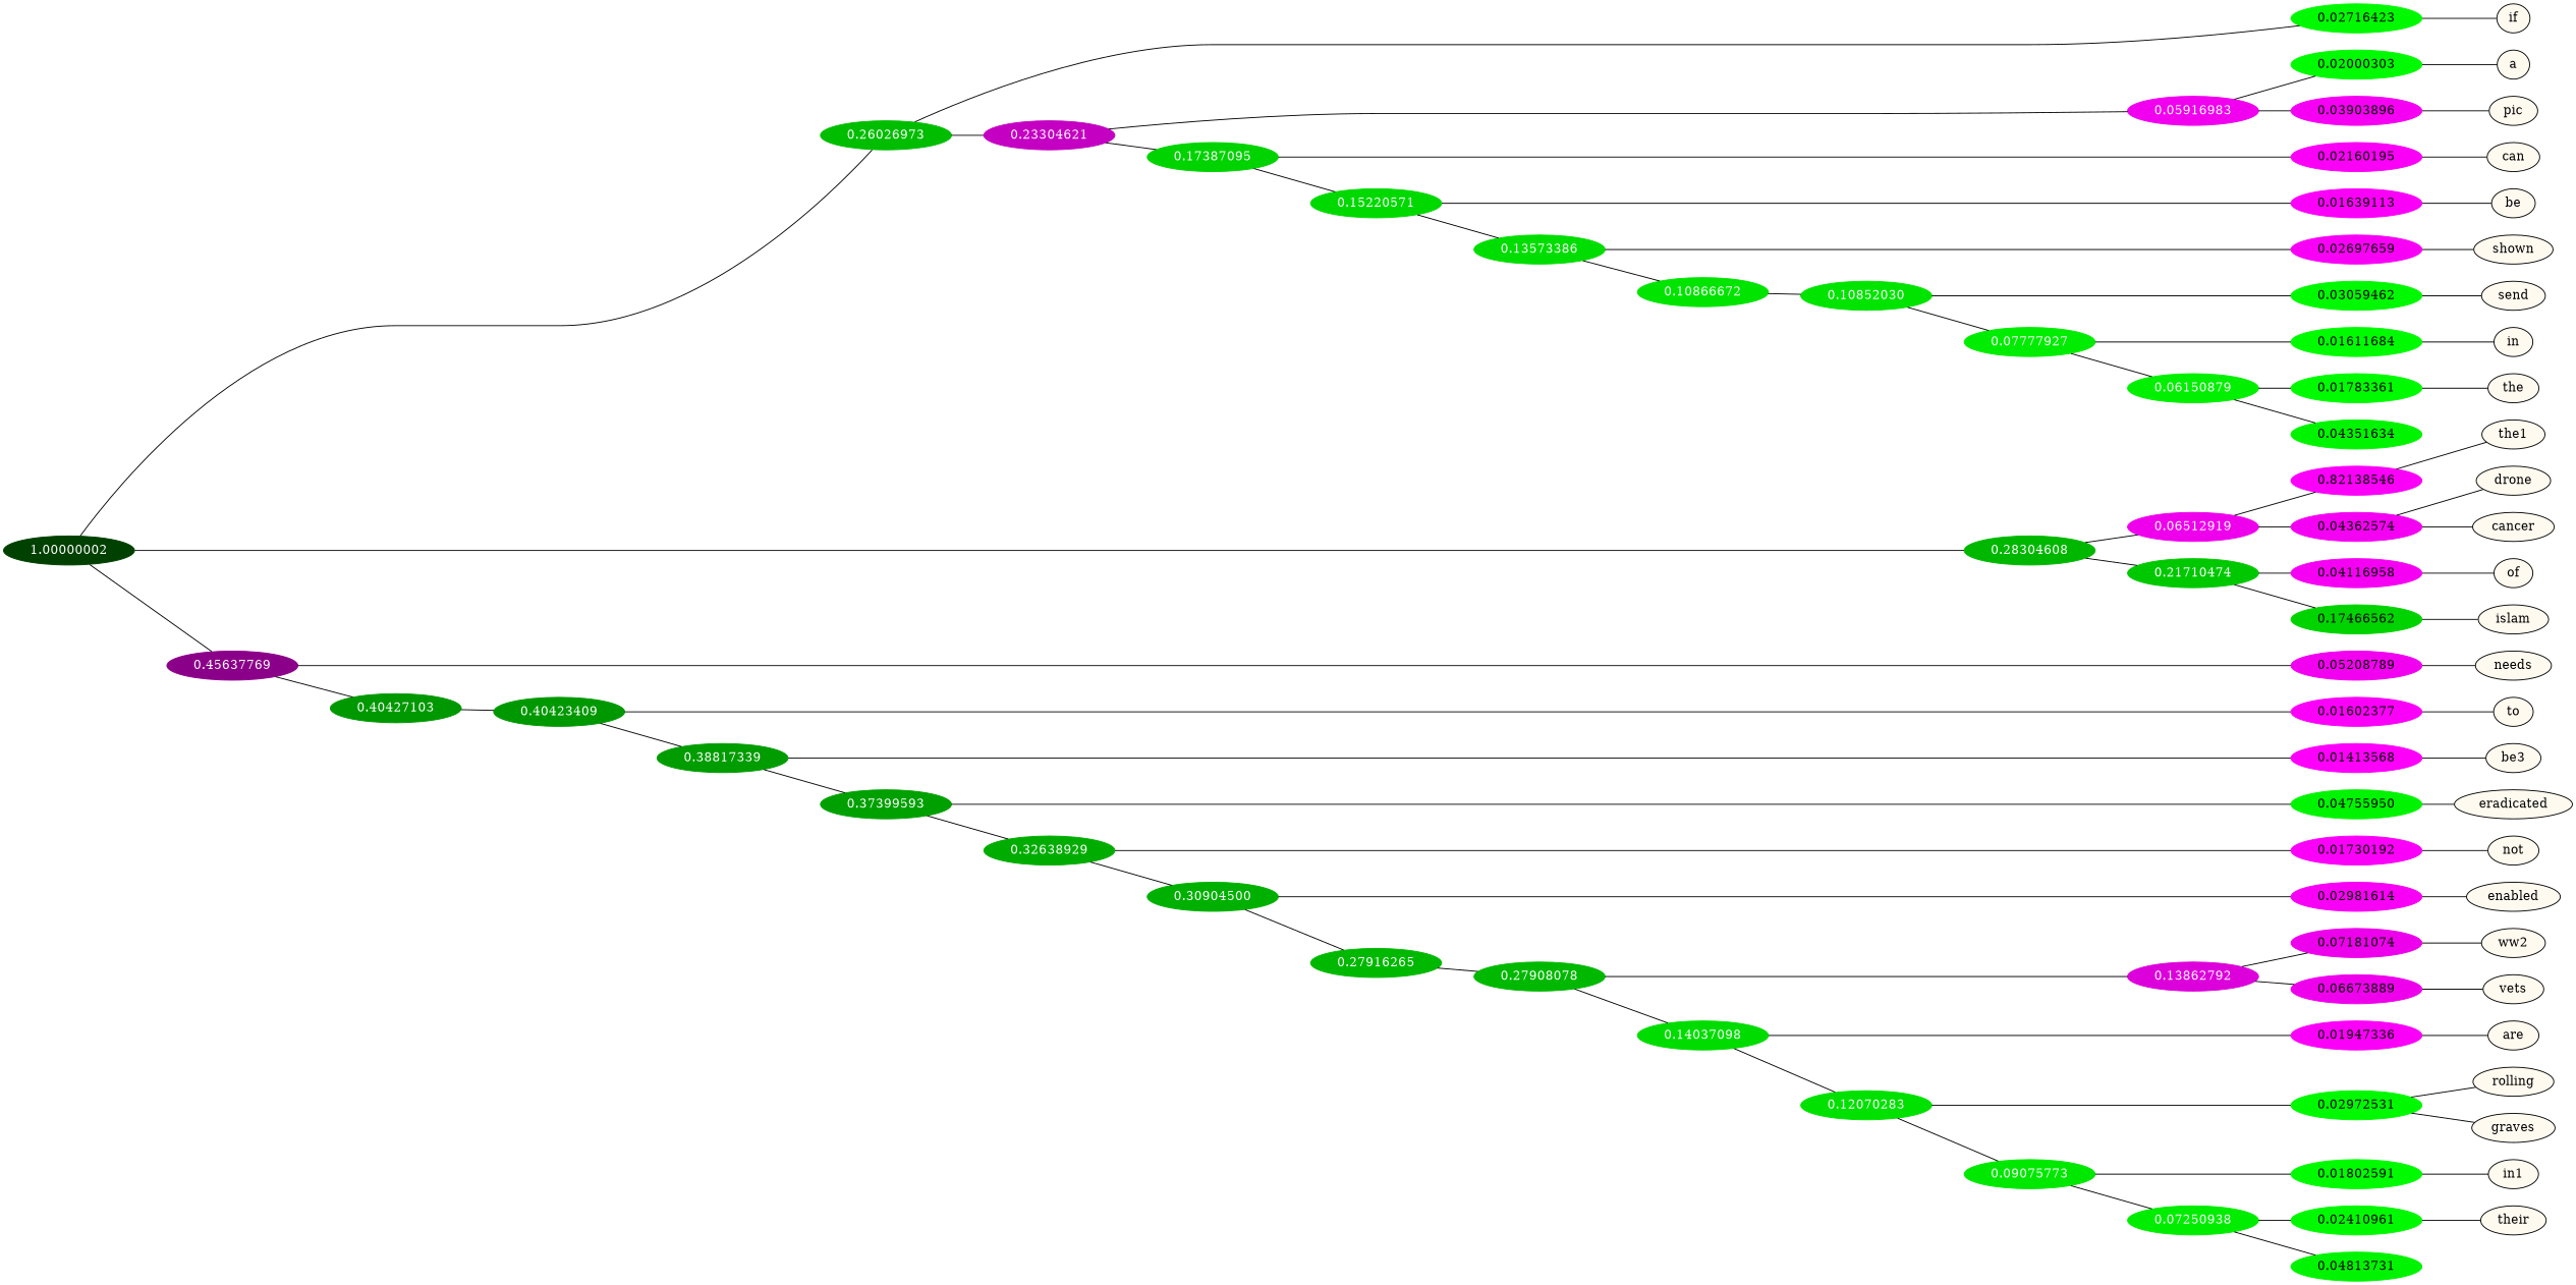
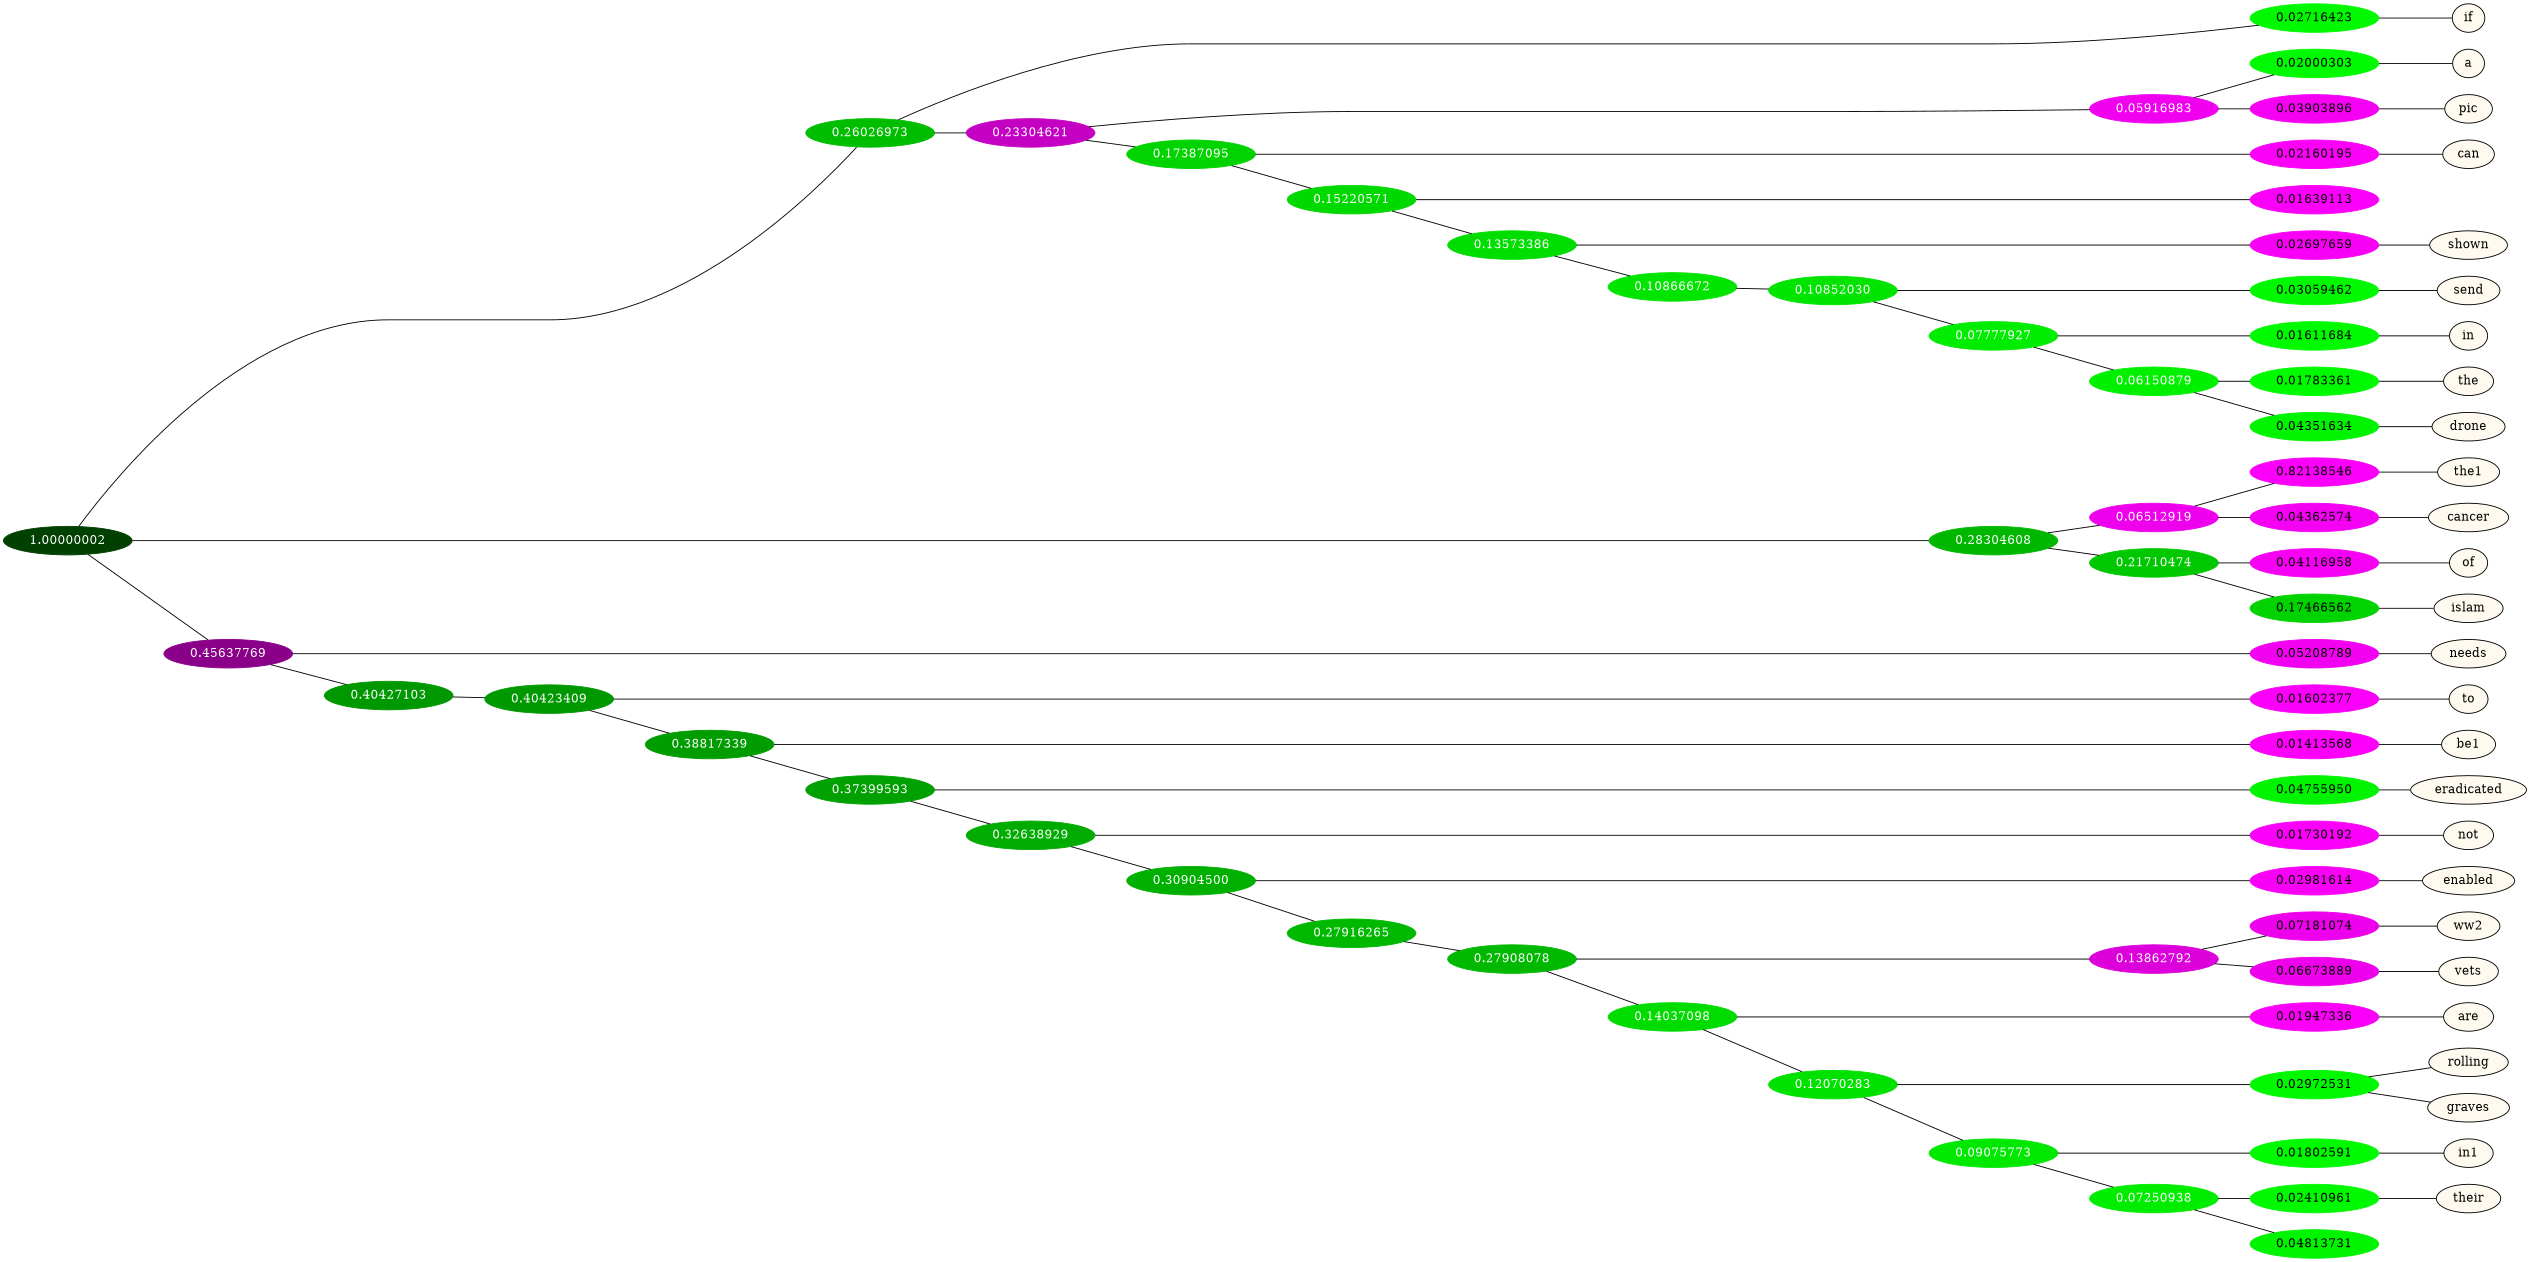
  graph {
    rankdir=LR
    node [color=black format=png nodesep=0.001 ordering=out overlap_scaling=0.01 ranksep=0.001 style=filled fontcolor=grey99]
    n1 [fillcolor=floralwhite height=0.15 label=if style="filled,solid" width=0.15 fontcolor=""]
    n2 [fillcolor=floralwhite height=0.15 label=a style="filled,solid" width=0.15 fontcolor=""]
    n3 [fillcolor=floralwhite height=0.15 label=pic style="filled,solid" width=0.15 fontcolor=""]
    n4 [fillcolor=floralwhite height=0.15 label=can style="filled,solid" width=0.15 fontcolor=""]
-   n5 [fillcolor=floralwhite height=0.15 label=be style="filled,solid" width=0.15 fontcolor=""]
    n6 [fillcolor=floralwhite height=0.15 label=shown style="filled,solid" width=0.15 fontcolor=""]
    n7 [fillcolor=floralwhite height=0.15 label=send style="filled,solid" width=0.15 fontcolor=""]
    n8 [fillcolor=floralwhite height=0.15 label=in style="filled,solid" width=0.15 fontcolor=""]
    n9 [fillcolor=floralwhite height=0.15 label=the style="filled,solid" width=0.15 fontcolor=""]
    n10 [fillcolor=floralwhite height=0.15 label=drone style="filled,solid" width=0.15 fontcolor=""]
    n11 [fillcolor=floralwhite height=0.15 label=the1 style="filled,solid" width=0.15 fontcolor=""]
    n12 [fillcolor=floralwhite height=0.15 label=cancer style="filled,solid" width=0.15 fontcolor=""]
    n13 [fillcolor=floralwhite height=0.15 label=of style="filled,solid" width=0.15 fontcolor=""]
    n14 [fillcolor=floralwhite height=0.15 label=islam style="filled,solid" width=0.15 fontcolor=""]
    n15 [fillcolor=floralwhite height=0.15 label=needs style="filled,solid" width=0.15 fontcolor=""]
    n16 [fillcolor=floralwhite height=0.15 label=to style="filled,solid" width=0.15 fontcolor=""]
-   n17 [fillcolor=floralwhite height=0.15 label=be3 style="filled,solid" width=0.15 fontcolor=""]
+   n17 [fillcolor=floralwhite height=0.15 label=be1 style="filled,solid" width=0.15 fontcolor=""]
    n18 [fillcolor=floralwhite height=0.15 label=eradicated style="filled,solid" width=0.15 fontcolor=""]
    n19 [fillcolor=floralwhite height=0.15 label=not style="filled,solid" width=0.15 fontcolor=""]
    n20 [fillcolor=floralwhite height=0.15 label=enabled style="filled,solid" width=0.15 fontcolor=""]
    n21 [fillcolor=floralwhite height=0.15 label=ww2 style="filled,solid" width=0.15 fontcolor=""]
    n22 [fillcolor=floralwhite height=0.15 label=vets style="filled,solid" width=0.15 fontcolor=""]
    n23 [fillcolor=floralwhite height=0.15 label=are style="filled,solid" width=0.15 fontcolor=""]
    n24 [fillcolor=floralwhite height=0.15 label=rolling style="filled,solid" width=0.15 fontcolor=""]
    n25 [fillcolor=floralwhite height=0.15 label=in1 style="filled,solid" width=0.15 fontcolor=""]
    n26 [fillcolor=floralwhite height=0.15 label=their style="filled,solid" width=0.15 fontcolor=""]
    n27 [fillcolor=floralwhite height=0.15 label=graves style="filled,solid" width=0.15 fontcolor=""]
    n28 [color="0.334 1.000 0.973" fontcolor=black height=0.15 label=0.02716423 width=0.15]
    n29 [color="0.334 1.000 0.980" fontcolor=black height=0.15 label=0.02000303 width=0.15]
    n30 [color="0.835 1.000 0.961" fontcolor=black height=0.15 label=0.03903896 width=0.15]
    n31 [color="0.835 1.000 0.978" fontcolor=black height=0.15 label=0.02160195 width=0.15]
    n32 [color="0.835 1.000 0.984" fontcolor=black height=0.15 label=0.01639113 width=0.15]
    n33 [color="0.835 1.000 0.973" fontcolor=black height=0.15 label=0.02697659 width=0.15]
    n34 [color="0.334 1.000 0.969" fontcolor=black height=0.15 label=0.03059462 width=0.15]
    n35 [color="0.334 1.000 0.984" fontcolor=black height=0.15 label=0.01611684 width=0.15]
    n36 [color="0.334 1.000 0.982" fontcolor=black height=0.15 label=0.01783361 width=0.15]
    n37 [color="0.334 1.000 0.956" fontcolor=black height=0.15 label=0.04351634 width=0.15]
    n38 [color="0.835 1.000 0.979" fontcolor=black height=0.15 label=0.82138546 width=0.15]
    n39 [color="0.835 1.000 0.956" fontcolor=black height=0.15 label=0.04362574 width=0.15]
    n40 [color="0.835 1.000 0.959" fontcolor=black height=0.15 label=0.04116958 width=0.15]
    n41 [color="0.334 1.000 0.825" fontcolor=black height=0.15 label=0.17466562 width=0.15]
    n42 [color="0.835 1.000 0.948" fontcolor=black height=0.15 label=0.05208789 width=0.15]
    n43 [color="0.835 1.000 0.984" fontcolor=black height=0.15 label=0.01602377 width=0.15]
    n44 [color="0.835 1.000 0.986" fontcolor=black height=0.15 label=0.01413568 width=0.15]
    n45 [color="0.334 1.000 0.952" fontcolor=black height=0.15 label=0.04755950 width=0.15]
    n46 [color="0.835 1.000 0.983" fontcolor=black height=0.15 label=0.01730192 width=0.15]
    n47 [color="0.835 1.000 0.970" fontcolor=black height=0.15 label=0.02981614 width=0.15]
    n48 [color="0.835 1.000 0.928" fontcolor=black height=0.15 label=0.07181074 width=0.15]
    n49 [color="0.835 1.000 0.933" fontcolor=black height=0.15 label=0.06673889 width=0.15]
    n50 [color="0.835 1.000 0.981" fontcolor=black height=0.15 label=0.01947336 width=0.15]
    n51 [color="0.334 1.000 0.970" fontcolor=black height=0.15 label=0.02972531 width=0.15]
    n52 [color="0.334 1.000 0.982" fontcolor=black height=0.15 label=0.01802591 width=0.15]
    n53 [color="0.334 1.000 0.976" fontcolor=black height=0.15 label=0.02410961 width=0.15]
    n54 [color="0.334 1.000 0.952" fontcolor=black height=0.15 label=0.04813731 width=0.15]
    n55 [color="0.334 1.000 0.250" height=0.15 label=1.00000002 width=0.15]
    n56 [color="0.334 1.000 0.740" height=0.15 label=0.26026973 width=0.15]
    n57 [color="0.334 1.000 0.717" height=0.15 label=0.28304608 width=0.15]
    n58 [color="0.835 1.000 0.544" height=0.15 label=0.45637769 width=0.15]
    n59 [color="0.835 1.000 0.767" height=0.15 label=0.23304621 width=0.15]
    n60 [color="0.835 1.000 0.935" height=0.15 label=0.06512919 width=0.15]
    n61 [color="0.334 1.000 0.783" height=0.15 label=0.21710474 width=0.15]
    n62 [color="0.334 1.000 0.596" height=0.15 label=0.40427103 width=0.15]
    n63 [color="0.835 1.000 0.941" height=0.15 label=0.05916983 width=0.15]
    n64 [color="0.334 1.000 0.826" height=0.15 label=0.17387095 width=0.15]
    n65 [color="0.334 1.000 0.596" height=0.15 label=0.40423409 width=0.15]
    n66 [color="0.334 1.000 0.848" height=0.15 label=0.15220571 width=0.15]
    n67 [color="0.334 1.000 0.612" height=0.15 label=0.38817339 width=0.15]
    n68 [color="0.334 1.000 0.864" height=0.15 label=0.13573386 width=0.15]
    n69 [color="0.334 1.000 0.626" height=0.15 label=0.37399593 width=0.15]
    n70 [color="0.334 1.000 0.891" height=0.15 label=0.10866672 width=0.15]
    n71 [color="0.334 1.000 0.674" height=0.15 label=0.32638929 width=0.15]
    n72 [color="0.334 1.000 0.891" height=0.15 label=0.10852030 width=0.15]
    n73 [color="0.334 1.000 0.691" height=0.15 label=0.30904500 width=0.15]
    n74 [color="0.334 1.000 0.922" height=0.15 label=0.07777927 width=0.15]
    n75 [color="0.334 1.000 0.721" height=0.15 label=0.27916265 width=0.15]
    n76 [color="0.334 1.000 0.938" height=0.15 label=0.06150879 width=0.15]
    n77 [color="0.334 1.000 0.721" height=0.15 label=0.27908078 width=0.15]
    n78 [color="0.835 1.000 0.861" height=0.15 label=0.13862792 width=0.15]
    n79 [color="0.334 1.000 0.860" height=0.15 label=0.14037098 width=0.15]
    n80 [color="0.334 1.000 0.879" height=0.15 label=0.12070283 width=0.15]
    n81 [color="0.334 1.000 0.909" height=0.15 label=0.09075773 width=0.15]
    n82 [color="0.334 1.000 0.927" height=0.15 label=0.07250938 width=0.15]
    subgraph sub_1 {
      rank=same
      n1
      n2
      n3
      n4
-     n5
      n6
      n7
      n8
      n9
      n10
      n11
      n12
      n13
      n14
      n15
      n16
      n17
      n18
      n19
      n20
      n21
      n22
      n23
      n24
      n25
      n26
      n27
    }
    subgraph sub_2 {
      rank=same
      n28
      n29
      n30
      n31
      n32
      n33
      n34
      n35
      n36
      n37
      n38
      n39
      n40
      n41
      n42
      n43
      n44
      n45
      n46
      n47
      n48
      n49
      n50
      n51
      n52
      n53
      n54
    }
    n28 -- n1
    n29 -- n2
    n30 -- n3
    n31 -- n4
-   n32 -- n5
    n33 -- n6
    n34 -- n7
    n35 -- n8
    n36 -- n9
-   n39 -- n10
+   n37 -- n10
    n38 -- n11
    n39 -- n12
    n40 -- n13
    n41 -- n14
    n42 -- n15
    n43 -- n16
    n44 -- n17
    n45 -- n18
    n46 -- n19
    n47 -- n20
    n48 -- n21
    n49 -- n22
    n50 -- n23
    n51 -- n24
    n51 -- n27
    n52 -- n25
    n53 -- n26
    n55 -- n56
    n55 -- n57
    n55 -- n58
    n56 -- n28
    n56 -- n59
    n57 -- n60
    n57 -- n61
    n58 -- n42
    n58 -- n62
    n59 -- n63
    n59 -- n64
    n60 -- n38
    n60 -- n39
    n61 -- n40
    n61 -- n41
    n62 -- n65
    n63 -- n29
    n63 -- n30
    n64 -- n31
    n64 -- n66
    n65 -- n43
    n65 -- n67
    n66 -- n32
    n66 -- n68
    n67 -- n44
    n67 -- n69
    n68 -- n33
    n68 -- n70
    n69 -- n45
    n69 -- n71
    n70 -- n72
    n71 -- n46
    n71 -- n73
    n72 -- n34
    n72 -- n74
    n73 -- n47
    n73 -- n75
    n74 -- n35
    n74 -- n76
    n75 -- n77
    n76 -- n36
    n76 -- n37
    n77 -- n78
    n77 -- n79
    n78 -- n48
    n78 -- n49
    n79 -- n50
    n79 -- n80
    n80 -- n51
    n80 -- n81
    n81 -- n52
    n81 -- n82
    n82 -- n53
    n82 -- n54
  }
